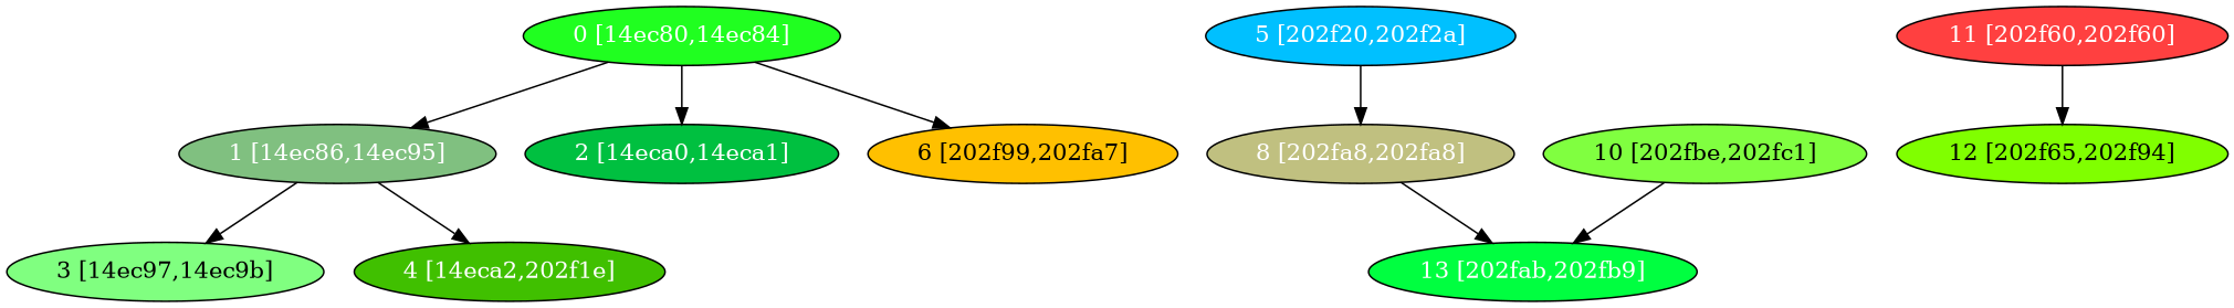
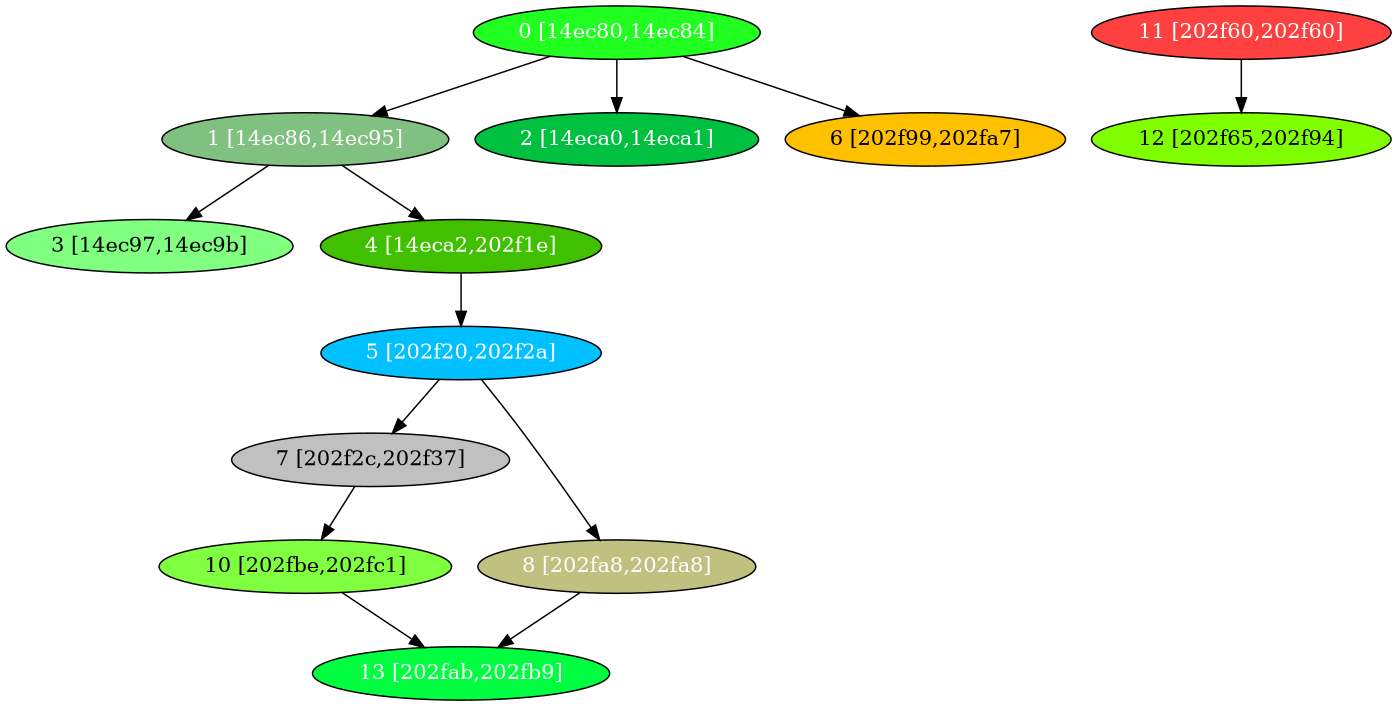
  digraph {
    node [fontcolor="#ffffff" shape=oval style=filled]
    n1 [fillcolor="#20FF20" label="0 [14ec80,14ec84]"]
    n2 [fillcolor="#80C080" label="1 [14ec86,14ec95]"]
    n3 [fillcolor="#00C040" label="2 [14eca0,14eca1]"]
    n4 [fillcolor="#FFC000" fontcolor="#000000" label="6 [202f99,202fa7]"]
    n5 [fillcolor="#80FF80" fontcolor="#000000" label="3 [14ec97,14ec9b]"]
    n6 [fillcolor="#40C000" label="4 [14eca2,202f1e]"]
    n7 [fillcolor="#00C0FF" label="5 [202f20,202f2a]"]
+   n8 [fillcolor="#C0C0C0" fontcolor="#000000" label="7 [202f2c,202f37]"]
    n9 [fillcolor="#C0C080" label="8 [202fa8,202fa8]"]
    n10 [fillcolor="#80FF40" fontcolor="#000000" label="10 [202fbe,202fc1]"]
    n11 [fillcolor="#00FF40" label="13 [202fab,202fb9]"]
    n12 [fillcolor="#FF4040" label="11 [202f60,202f60]"]
    n13 [fillcolor="#80FF00" fontcolor="#000000" label="12 [202f65,202f94]"]
    n1 -> n2
    n1 -> n3
    n1 -> n4
    n2 -> n5
    n2 -> n6
+   n6 -> n7
+   n7 -> n8
    n7 -> n9
+   n8 -> n10
    n9 -> n11
    n10 -> n11
    n12 -> n13
  }
